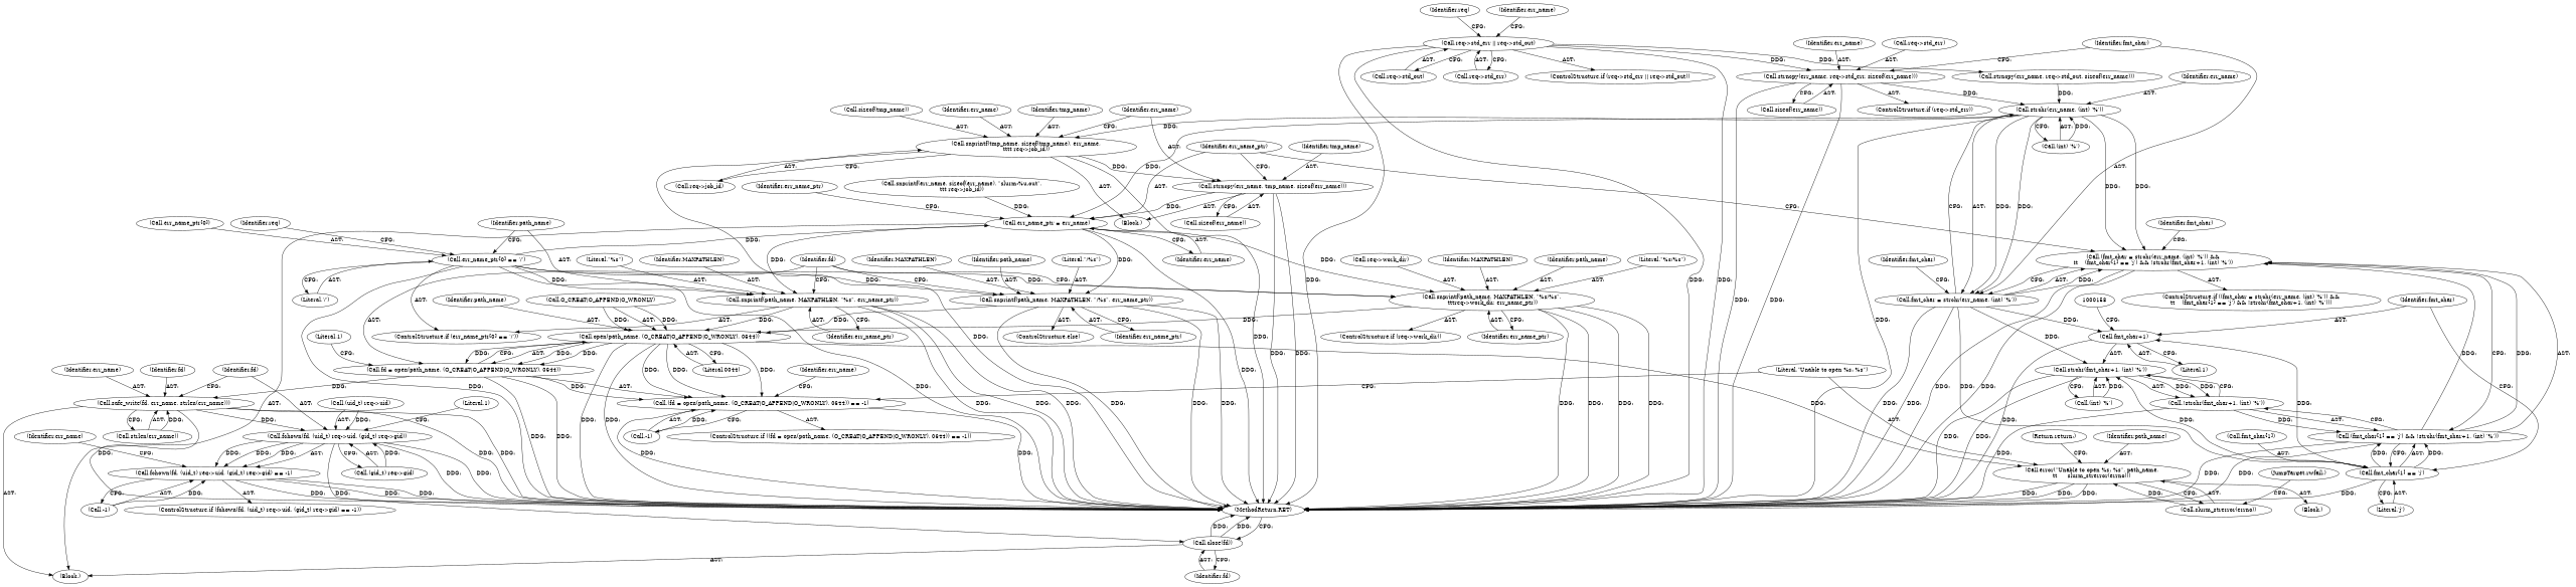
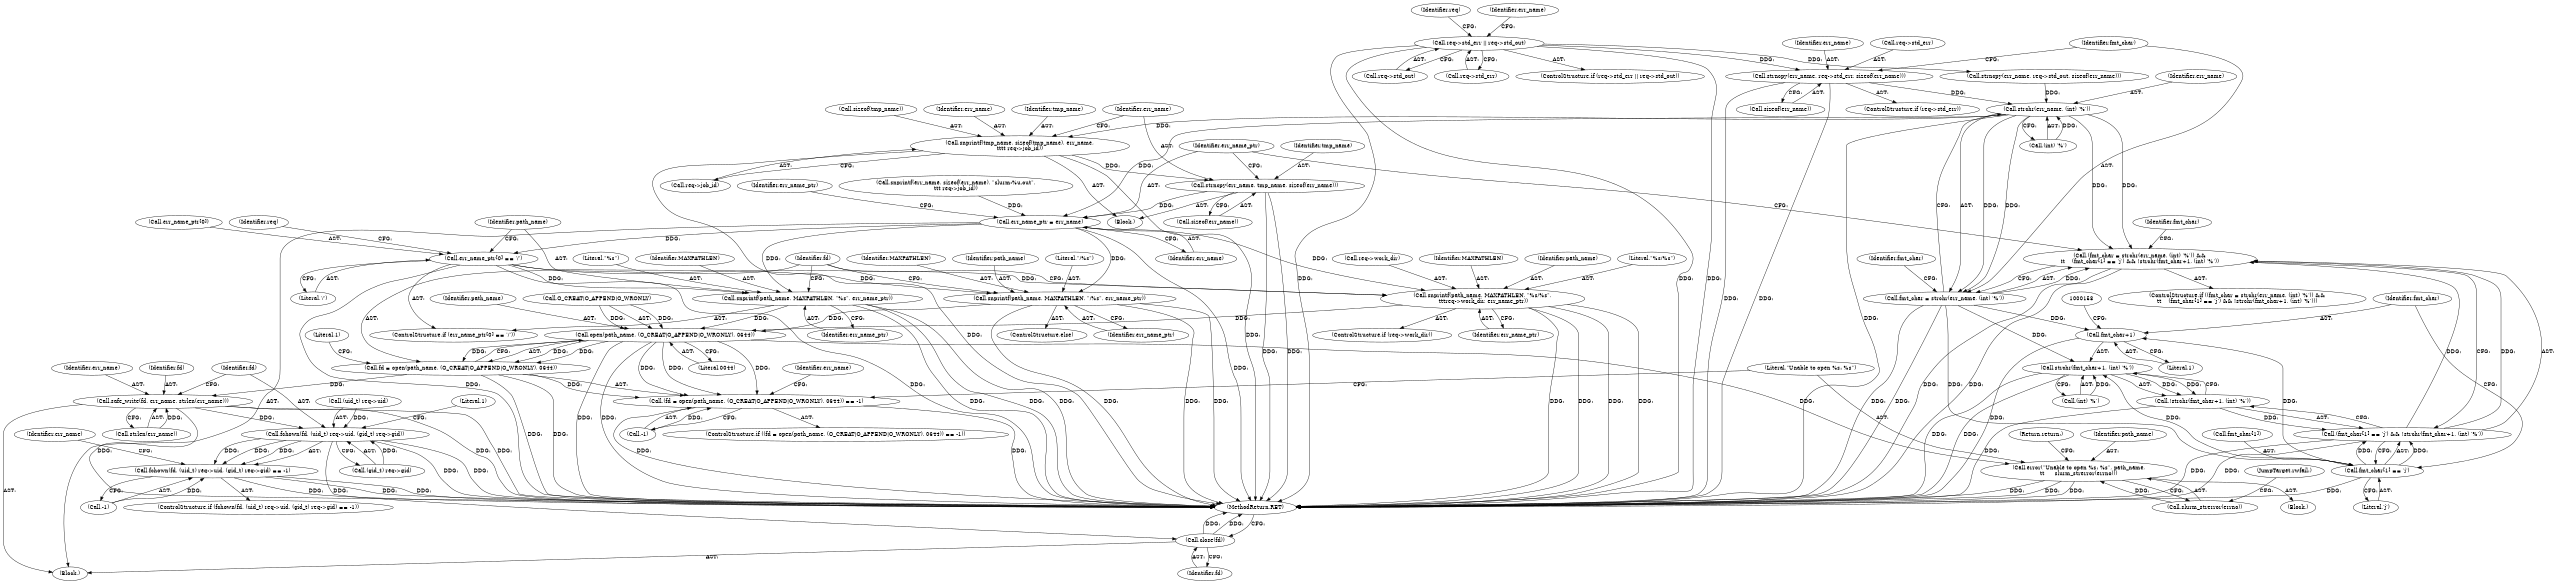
  digraph {
    n1 [label="(Call,strncpy(err_name, req->std_err, sizeof(err_name)))"]
    n2 [label="(Call,strchr(err_name, (int) '%'))"]
    n3 [label="(Call,sizeof(err_name))"]
    n4 [label="(MethodReturn,RET)"]
    n5 [label="(ControlStructure,if (req->std_err))"]
    n6 [label="(Call,(fmt_char = strchr(err_name, (int) '%')) &&\n\t\t    (fmt_char[1] == 'j') && !strchr(fmt_char+1, (int) '%'))"]
    n7 [label="(Call,fmt_char = strchr(err_name, (int) '%'))"]
    n8 [label="(Call,snprintf(tmp_name, sizeof(tmp_name), err_name,\n\t\t\t\t req->job_id))"]
    n9 [label="(Call,err_name_ptr = err_name)"]
    n10 [label="(Call,(int) '%')"]
    n11 [label="(Call,close(fd))"]
    n12 [label="(Call,req->std_err || req->std_out)"]
    n13 [label="(Call,strncpy(err_name, req->std_out, sizeof(err_name)))"]
    n14 [label="(Call,req->std_out)"]
    n15 [label="(Call,req->std_err)"]
    n16 [label="(ControlStructure,if (req->std_err || req->std_out))"]
    n17 [label="(Call,(fmt_char[1] == 'j') && !strchr(fmt_char+1, (int) '%'))"]
    n18 [label="(ControlStructure,if ((fmt_char = strchr(err_name, (int) '%')) &&\n\t\t    (fmt_char[1] == 'j') && !strchr(fmt_char+1, (int) '%')))"]
    n19 [label="(Call,fmt_char[1] == 'j')"]
    n20 [label="(Call,strchr(fmt_char+1, (int) '%'))"]
    n21 [label="(Call,fmt_char+1)"]
    n22 [label="(Call,strncpy(err_name, tmp_name, sizeof(err_name)))"]
    n23 [label="(Call,req->job_id)"]
    n24 [label="(Block,)"]
    n25 [label="(Call,err_name_ptr[0] == '/')"]
    n26 [label="(Call,snprintf(path_name, MAXPATHLEN, \"%s\", err_name_ptr))"]
    n27 [label="(Call,snprintf(path_name, MAXPATHLEN, \"%s/%s\",\n \t\t\treq->work_dir, err_name_ptr))"]
    n28 [label="(Call,snprintf(path_name, MAXPATHLEN, \"/%s\", err_name_ptr))"]
    n29 [label="(Block,)"]
    n30 [label="(Identifier,err_name)"]
    n31 [label="(Call,!strchr(fmt_char+1, (int) '%'))"]
    n32 [label="(Literal,'j')"]
    n33 [label="(Call,(int) '%')"]
    n34 [label="(Literal,1)"]
    n35 [label="(Call,sizeof(err_name))"]
    n36 [label="(ControlStructure,if (err_name_ptr[0] == '/'))"]
    n37 [label="(Literal,'/')"]
    n38 [label="(Call,open(path_name, (O_CREAT|O_APPEND|O_WRONLY), 0644))"]
    n39 [label="(Identifier,err_name_ptr)"]
    n40 [label="(ControlStructure,if (req->work_dir))"]
    n41 [label="(Identifier,err_name_ptr)"]
    n42 [label="(ControlStructure,else)"]
    n43 [label="(Identifier,err_name_ptr)"]
    n44 [label="(Call,(fd = open(path_name, (O_CREAT|O_APPEND|O_WRONLY), 0644)) == -1)"]
    n45 [label="(Call,fd = open(path_name, (O_CREAT|O_APPEND|O_WRONLY), 0644))"]
    n46 [label="(Call,error(\"Unable to open %s: %s\", path_name,\n\t\t      slurm_strerror(errno)))"]
    n47 [label="(Literal,0044)"]
    n48 [label="(Call,-1)"]
    n49 [label="(ControlStructure,if ((fd = open(path_name, (O_CREAT|O_APPEND|O_WRONLY), 0644)) == -1))"]
    n50 [label="(Call,safe_write(fd, err_name, strlen(err_name)))"]
    n51 [label="(Block,)"]
    n52 [label="(Call,slurm_strerror(errno))"]
    n53 [label="(Call,fchown(fd, (uid_t) req->uid, (gid_t) req->gid))"]
    n54 [label="(Call,strlen(err_name))"]
    n55 [label="(Call,fchown(fd, (uid_t) req->uid, (gid_t) req->gid) == -1)"]
    n56 [label="(Call,(gid_t) req->gid)"]
    n57 [label="(ControlStructure,if (fchown(fd, (uid_t) req->uid, (gid_t) req->gid) == -1))"]
    n58 [label="(Call,-1)"]
    n59 [label="(Identifier,fd)"]
    n60 [label="(Identifier,tmp_name)"]
    n61 [label="(Identifier,fmt_char)"]
    n62 [label="(Identifier,path_name)"]
    n63 [label="(Identifier,err_name)"]
    n64 [label="(Identifier,MAXPATHLEN)"]
    n65 [label="(Call,req->work_dir)"]
    n66 [label="(Literal,\"Unable to open %s: %s\")"]
    n67 [label="(Call,fmt_char[1])"]
    n68 [label="(Identifier,err_name)"]
    n69 [label="(Identifier,err_name_ptr)"]
    n70 [label="(Identifier,fmt_char)"]
    n71 [label="(Identifier,fd)"]
    n72 [label="(Literal,1)"]
    n73 [label="(Identifier,fmt_char)"]
    n74 [label="(Identifier,err_name)"]
    n75 [label="(Identifier,MAXPATHLEN)"]
    n76 [label="(Literal,\"%s\")"]
    n77 [label="(Identifier,req)"]
    n78 [label="(Identifier,tmp_name)"]
    n79 [label="(Identifier,err_name)"]
    n80 [label="(Identifier,req)"]
    n81 [label="(Call,err_name_ptr[0])"]
    n82 [label="(Literal,1)"]
    n83 [label="(Call,snprintf(err_name, sizeof(err_name), \"slurm-%u.out\",\n\t\t\t req->job_id))"]
    n84 [label="(Identifier,fmt_char)"]
    n85 [label="(JumpTarget,rwfail:)"]
    n86 [label="(Identifier,fd)"]
    n87 [label="(Call,(uid_t) req->uid)"]
    n88 [label="(Identifier,err_name)"]
    n89 [label="(Identifier,path_name)"]
    n90 [label="(Call,sizeof(tmp_name))"]
    n91 [label="(Identifier,fd)"]
    n92 [label="(Identifier,err_name_ptr)"]
    n93 [label="(Identifier,path_name)"]
    n94 [label="(Identifier,path_name)"]
    n95 [label="(Call,req->std_err)"]
    n96 [label="(Literal,\"%s/%s\")"]
    n97 [label="(Identifier,err_name)"]
    n98 [label="(Return,return;)"]
    n99 [label="(Identifier,path_name)"]
    n100 [label="(Identifier,err_name)"]
    n101 [label="(Literal,\"/%s\")"]
    n102 [label="(Identifier,MAXPATHLEN)"]
    n103 [label="(Call,O_CREAT|O_APPEND|O_WRONLY)"]
    n104 [label="(Identifier,err_name)"]
    1000158
    n1 -> n2 [label="DDG: "]
    n1 -> n3 [label="CFG: "]
    n1 -> n4 [label="DDG: "]
    n1 -> n4 [label="DDG: "]
    n1 -> n5 [label="AST: "]
    n2 -> n4 [label="DDG: "]
    n2 -> n6 [label="DDG: "]
    n2 -> n6 [label="DDG: "]
    n2 -> n7 [label="AST: "]
    n2 -> n7 [label="DDG: "]
    n2 -> n7 [label="DDG: "]
    n2 -> n8 [label="DDG: "]
    n2 -> n9 [label="DDG: "]
    n2 -> n10 [label="CFG: "]
    n3 -> n1 [label="AST: "]
    n4 -> n11 [label="CFG: "]
    n6 -> n4 [label="DDG: "]
    n6 -> n4 [label="DDG: "]
    n6 -> n7 [label="CFG: "]
    n6 -> n17 [label="CFG: "]
    n6 -> n18 [label="AST: "]
    n7 -> n2 [label="CFG: "]
    n7 -> n4 [label="DDG: "]
    n7 -> n4 [label="DDG: "]
    n7 -> n6 [label="AST: "]
    n7 -> n6 [label="DDG: "]
    n7 -> n19 [label="DDG: "]
    n7 -> n20 [label="DDG: "]
    n7 -> n21 [label="DDG: "]
    n8 -> n4 [label="DDG: "]
    n8 -> n4 [label="DDG: "]
    n8 -> n22 [label="DDG: "]
    n8 -> n23 [label="CFG: "]
    n8 -> n24 [label="AST: "]
    n9 -> n4 [label="DDG: "]
-   n25 -> n9 [label="DDG: "]
+   n9 -> n25 [label="DDG: "]
    n9 -> n26 [label="DDG: "]
    n9 -> n27 [label="DDG: "]
    n9 -> n28 [label="DDG: "]
    n9 -> n29 [label="AST: "]
    n9 -> n30 [label="CFG: "]
    n10 -> n2 [label="AST: "]
    n10 -> n2 [label="DDG: "]
    n11 -> n4 [label="DDG: "]
    n11 -> n4 [label="DDG: "]
    n11 -> n29 [label="AST: "]
    n11 -> n59 [label="CFG: "]
    n12 -> n1 [label="DDG: "]
    n12 -> n4 [label="DDG: "]
    n12 -> n4 [label="DDG: "]
    n12 -> n4 [label="DDG: "]
    n12 -> n13 [label="DDG: "]
    n12 -> n14 [label="CFG: "]
    n12 -> n15 [label="CFG: "]
    n12 -> n16 [label="AST: "]
    n13 -> n2 [label="DDG: "]
    n14 -> n12 [label="AST: "]
    n15 -> n12 [label="AST: "]
    n17 -> n4 [label="DDG: "]
    n17 -> n4 [label="DDG: "]
    n17 -> n6 [label="AST: "]
    n17 -> n6 [label="DDG: "]
    n17 -> n6 [label="DDG: "]
    n17 -> n19 [label="CFG: "]
    n17 -> n31 [label="CFG: "]
    n19 -> n4 [label="DDG: "]
    n19 -> n17 [label="AST: "]
    n19 -> n17 [label="DDG: "]
    n19 -> n17 [label="DDG: "]
    n19 -> n20 [label="DDG: "]
    n19 -> n21 [label="DDG: "]
    n19 -> n32 [label="CFG: "]
    n20 -> n4 [label="DDG: "]
    n20 -> n4 [label="DDG: "]
    n20 -> n31 [label="AST: "]
    n20 -> n31 [label="DDG: "]
    n20 -> n31 [label="DDG: "]
    n20 -> n33 [label="CFG: "]
    n21 -> n4 [label="DDG: "]
    n21 -> n20 [label="AST: "]
    n21 -> n34 [label="CFG: "]
    n22 -> n4 [label="DDG: "]
    n22 -> n4 [label="DDG: "]
    n22 -> n9 [label="DDG: "]
    n22 -> n24 [label="AST: "]
    n22 -> n35 [label="CFG: "]
    n23 -> n8 [label="AST: "]
    n25 -> n4 [label="DDG: "]
    n25 -> n4 [label="DDG: "]
    n25 -> n26 [label="DDG: "]
    n25 -> n27 [label="DDG: "]
    n25 -> n28 [label="DDG: "]
    n25 -> n36 [label="AST: "]
    n25 -> n37 [label="CFG: "]
    n26 -> n4 [label="DDG: "]
    n26 -> n4 [label="DDG: "]
    n26 -> n4 [label="DDG: "]
    n26 -> n36 [label="AST: "]
    n26 -> n38 [label="DDG: "]
    n26 -> n39 [label="CFG: "]
    n27 -> n4 [label="DDG: "]
    n27 -> n4 [label="DDG: "]
    n27 -> n4 [label="DDG: "]
    n27 -> n4 [label="DDG: "]
    n27 -> n38 [label="DDG: "]
    n27 -> n40 [label="AST: "]
    n27 -> n41 [label="CFG: "]
    n28 -> n4 [label="DDG: "]
    n28 -> n4 [label="DDG: "]
    n28 -> n4 [label="DDG: "]
    n28 -> n38 [label="DDG: "]
    n28 -> n42 [label="AST: "]
    n28 -> n43 [label="CFG: "]
    n30 -> n9 [label="AST: "]
    n31 -> n4 [label="DDG: "]
    n31 -> n17 [label="AST: "]
    n31 -> n17 [label="DDG: "]
    n31 -> n20 [label="CFG: "]
    n32 -> n19 [label="AST: "]
    n33 -> n20 [label="AST: "]
    n33 -> n20 [label="DDG: "]
    n34 -> n21 [label="AST: "]
    n35 -> n22 [label="AST: "]
    n37 -> n25 [label="AST: "]
    n38 -> n4 [label="DDG: "]
    n38 -> n4 [label="DDG: "]
    n38 -> n44 [label="DDG: "]
    n38 -> n44 [label="DDG: "]
    n38 -> n44 [label="DDG: "]
    n38 -> n45 [label="AST: "]
    n38 -> n45 [label="DDG: "]
    n38 -> n45 [label="DDG: "]
    n38 -> n45 [label="DDG: "]
    n38 -> n46 [label="DDG: "]
    n38 -> n47 [label="CFG: "]
    n39 -> n26 [label="AST: "]
    n41 -> n27 [label="AST: "]
    n43 -> n28 [label="AST: "]
    n44 -> n4 [label="DDG: "]
    n44 -> n4 [label="DDG: "]
    n44 -> n48 [label="CFG: "]
    n44 -> n49 [label="AST: "]
    n45 -> n4 [label="DDG: "]
    n45 -> n4 [label="DDG: "]
    n45 -> n38 [label="CFG: "]
    n45 -> n44 [label="AST: "]
    n45 -> n44 [label="DDG: "]
    n45 -> n50 [label="DDG: "]
    n46 -> n4 [label="DDG: "]
    n46 -> n4 [label="DDG: "]
    n46 -> n4 [label="DDG: "]
    n46 -> n51 [label="AST: "]
    n46 -> n52 [label="CFG: "]
    n47 -> n38 [label="AST: "]
    n48 -> n44 [label="AST: "]
    n48 -> n44 [label="DDG: "]
    n50 -> n4 [label="DDG: "]
    n50 -> n4 [label="DDG: "]
    n50 -> n4 [label="DDG: "]
    n50 -> n29 [label="AST: "]
    n50 -> n53 [label="DDG: "]
    n50 -> n54 [label="CFG: "]
    n52 -> n46 [label="AST: "]
    n52 -> n46 [label="DDG: "]
    n53 -> n4 [label="DDG: "]
    n53 -> n4 [label="DDG: "]
    n53 -> n11 [label="DDG: "]
    n53 -> n55 [label="AST: "]
    n53 -> n55 [label="DDG: "]
    n53 -> n55 [label="DDG: "]
    n53 -> n55 [label="DDG: "]
    n53 -> n56 [label="CFG: "]
    n54 -> n50 [label="AST: "]
    n54 -> n50 [label="DDG: "]
    n55 -> n4 [label="DDG: "]
    n55 -> n4 [label="DDG: "]
    n55 -> n4 [label="DDG: "]
    n55 -> n57 [label="AST: "]
    n55 -> n58 [label="CFG: "]
    n56 -> n53 [label="AST: "]
    n56 -> n53 [label="DDG: "]
    n58 -> n55 [label="AST: "]
    n58 -> n55 [label="DDG: "]
    n59 -> n11 [label="AST: "]
    n60 -> n22 [label="AST: "]
    n61 -> n7 [label="CFG: "]
    n62 -> n38 [label="AST: "]
    n63 -> n8 [label="AST: "]
    n64 -> n28 [label="AST: "]
    n65 -> n27 [label="AST: "]
    n66 -> n44 [label="CFG: "]
    n66 -> n46 [label="AST: "]
    n67 -> n19 [label="AST: "]
    n68 -> n55 [label="CFG: "]
    n69 -> n9 [label="CFG: "]
    n70 -> n6 [label="CFG: "]
    n71 -> n50 [label="CFG: "]
    n71 -> n53 [label="AST: "]
    n72 -> n45 [label="CFG: "]
    n73 -> n19 [label="CFG: "]
    n73 -> n21 [label="AST: "]
    n74 -> n8 [label="CFG: "]
    n74 -> n22 [label="AST: "]
    n75 -> n27 [label="AST: "]
    n76 -> n26 [label="AST: "]
    n77 -> n12 [label="CFG: "]
    n78 -> n8 [label="AST: "]
    n79 -> n44 [label="CFG: "]
    n80 -> n25 [label="CFG: "]
    n81 -> n25 [label="AST: "]
    n82 -> n53 [label="CFG: "]
    n83 -> n9 [label="DDG: "]
    n84 -> n1 [label="CFG: "]
    n84 -> n7 [label="AST: "]
    n85 -> n52 [label="CFG: "]
    n86 -> n26 [label="CFG: "]
    n86 -> n27 [label="CFG: "]
    n86 -> n28 [label="CFG: "]
    n86 -> n45 [label="AST: "]
    n87 -> n53 [label="AST: "]
    n87 -> n53 [label="DDG: "]
    n88 -> n1 [label="AST: "]
    n89 -> n25 [label="CFG: "]
    n89 -> n26 [label="AST: "]
    n90 -> n8 [label="AST: "]
    n91 -> n50 [label="AST: "]
    n92 -> n6 [label="CFG: "]
    n92 -> n9 [label="AST: "]
    n92 -> n22 [label="CFG: "]
    n93 -> n27 [label="AST: "]
    n94 -> n46 [label="AST: "]
    n95 -> n1 [label="AST: "]
    n96 -> n27 [label="AST: "]
    n97 -> n2 [label="AST: "]
    n98 -> n46 [label="CFG: "]
    n99 -> n28 [label="AST: "]
    n100 -> n12 [label="CFG: "]
    n101 -> n28 [label="AST: "]
    n102 -> n26 [label="AST: "]
    n103 -> n38 [label="AST: "]
    n103 -> n38 [label="DDG: "]
    n103 -> n38 [label="DDG: "]
    n104 -> n50 [label="AST: "]
    1000158 -> n21 [label="CFG: "]
  }
